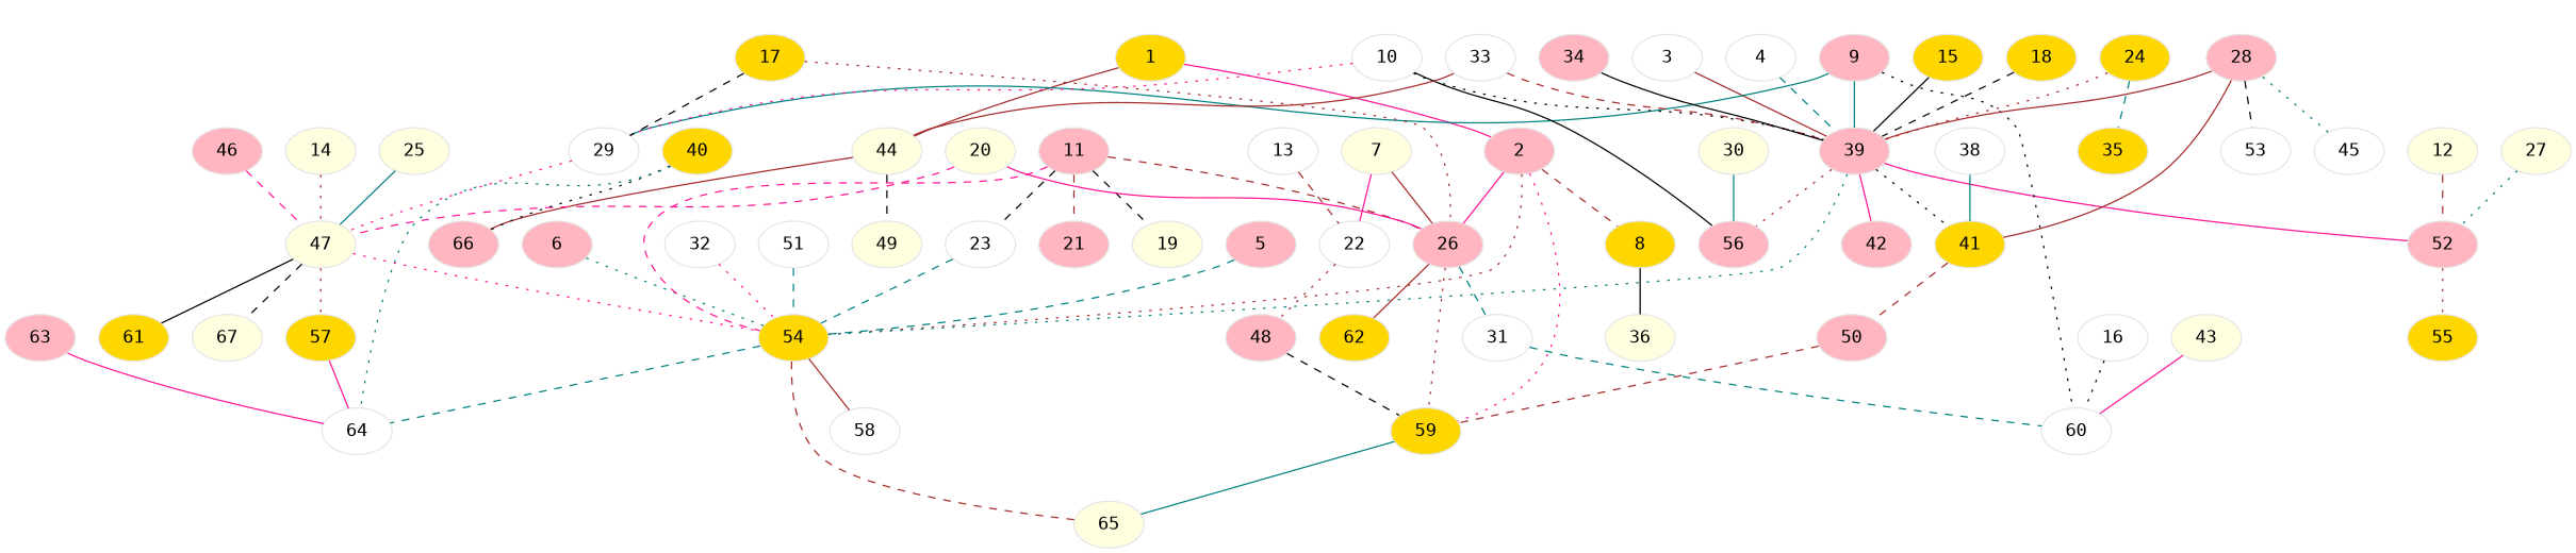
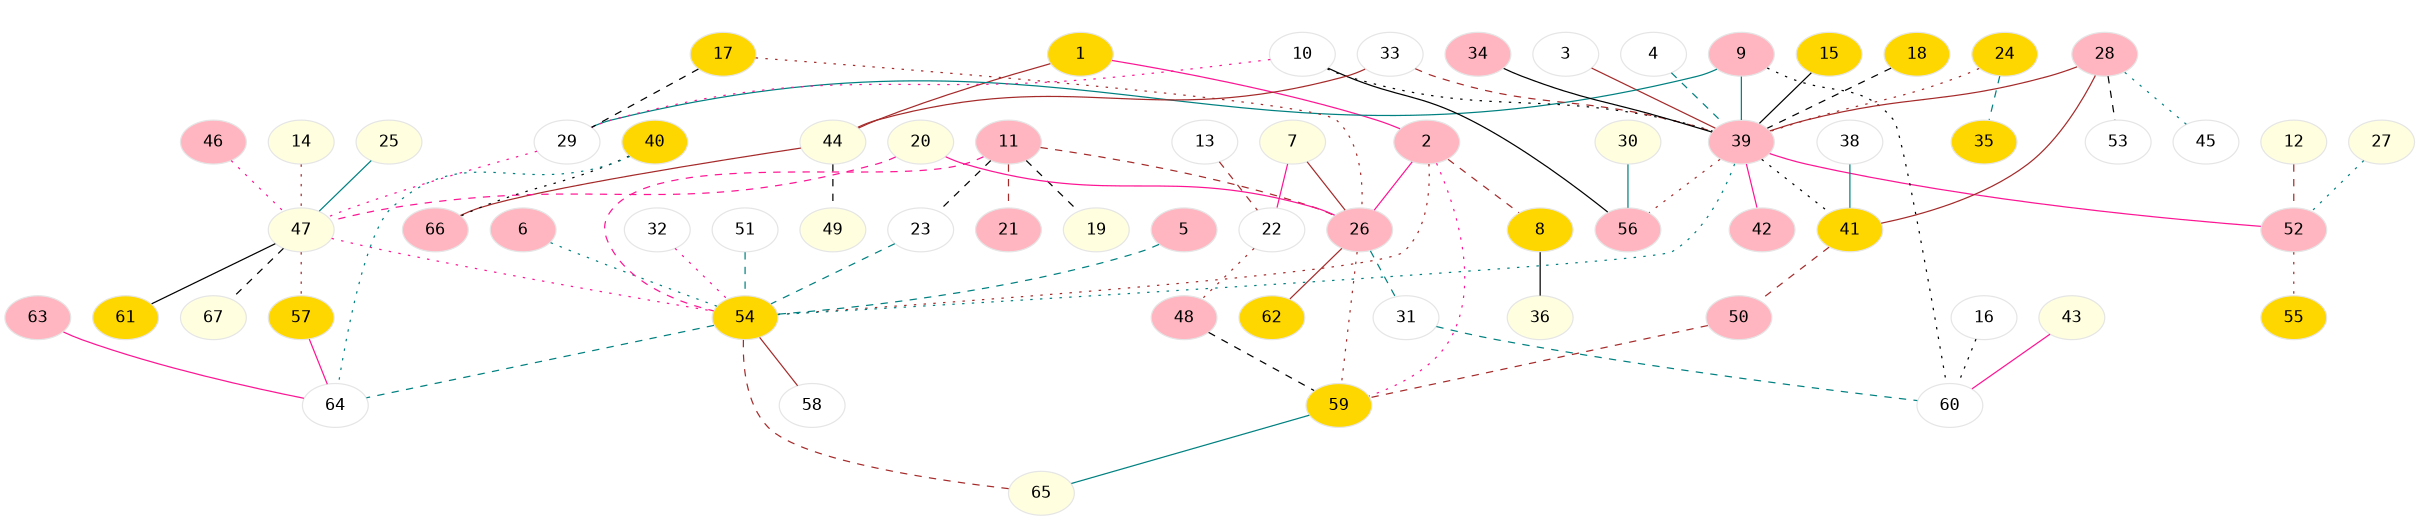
  graph {
    fontname="DejaVu Sans Mono"
    node [color=gray90 fillcolor=lightpink fontname="DejaVu Sans Mono" style=filled]
    edge [color=brown fontname="DejaVu Sans Mono" style=solid weight=1.0]
    1 [fillcolor=gold]
    2
    44 [fillcolor=lightyellow]
    8 [fillcolor=gold]
    26
    54 [fillcolor=gold]
    59 [fillcolor=gold]
    66
    49 [fillcolor=lightyellow]
    36 [fillcolor=lightyellow]
    31 [fillcolor=white]
    62 [fillcolor=gold]
    64 [fillcolor=white]
    58 [fillcolor=white]
    65 [fillcolor=lightyellow]
    3 [fillcolor=white]
    39
    56
    52
    41 [fillcolor=gold]
    42
    4 [fillcolor=white]
    5
    6
    7 [fillcolor=lightyellow]
    22 [fillcolor=white]
    48
    9
    29 [fillcolor=white]
    60 [fillcolor=white]
    47 [fillcolor=lightyellow]
    10 [fillcolor=white]
    11
    19 [fillcolor=lightyellow]
    21
    23 [fillcolor=white]
    12 [fillcolor=lightyellow]
    55 [fillcolor=gold]
    13 [fillcolor=white]
    14 [fillcolor=lightyellow]
    61 [fillcolor=gold]
    57 [fillcolor=gold]
    67 [fillcolor=lightyellow]
    15 [fillcolor=gold]
    16 [fillcolor=white]
    17 [fillcolor=gold]
    18 [fillcolor=gold]
    20 [fillcolor=lightyellow]
    24 [fillcolor=gold]
    35 [fillcolor=gold]
    25 [fillcolor=lightyellow]
    27 [fillcolor=lightyellow]
    28
    45 [fillcolor=white]
    53 [fillcolor=white]
    50
    30 [fillcolor=lightyellow]
    32 [fillcolor=white]
    33 [fillcolor=white]
    34
    38 [fillcolor=white]
    40 [fillcolor=gold]
    43 [fillcolor=lightyellow]
    46
    51 [fillcolor=white]
    63
    1 -- 2 [color=deeppink]
    1 -- 44
    2 -- 8 [style=dashed]
    2 -- 26 [color=deeppink]
    2 -- 54 [style=dotted]
    2 -- 59 [color=deeppink style=dotted]
    44 -- 66
    44 -- 49 [color=black style=dashed]
    8 -- 36 [color=black]
    26 -- 59 [style=dotted]
    26 -- 31 [color=teal style=dashed]
    26 -- 62
    54 -- 64 [color=teal style=dashed]
    54 -- 58
    54 -- 65 [style=dashed]
    59 -- 65 [color=teal]
    31 -- 60 [color=teal style=dashed]
    3 -- 39
    39 -- 54 [color=teal style=dotted]
    39 -- 56 [style=dotted]
    39 -- 52 [color=deeppink]
    39 -- 41 [color=black style=dotted]
    39 -- 42 [color=deeppink]
    52 -- 55 [style=dotted]
    41 -- 50 [style=dashed]
    4 -- 39 [color=teal style=dashed]
    5 -- 54 [color=teal style=dashed]
    6 -- 54 [color=teal style=dotted]
    7 -- 26
    7 -- 22 [color=deeppink]
    22 -- 48 [style=dotted]
    48 -- 59 [color=black style=dashed]
    9 -- 39 [color=teal]
    9 -- 29 [color=teal]
    9 -- 60 [color=black style=dotted]
    29 -- 47 [color=deeppink style=dotted]
    47 -- 54 [color=deeppink style=dotted]
    47 -- 61 [color=black]
    47 -- 57 [style=dotted]
    47 -- 67 [color=black style=dashed]
    10 -- 39 [color=black style=dotted]
    10 -- 56 [color=black]
    10 -- 29 [color=deeppink style=dotted]
    11 -- 26 [style=dashed]
    11 -- 54 [color=deeppink style=dashed]
    11 -- 19 [color=black style=dashed]
    11 -- 21 [style=dashed]
    11 -- 23 [color=black style=dashed]
    23 -- 54 [color=teal style=dashed]
    12 -- 52 [style=dashed]
    13 -- 22 [style=dashed]
    14 -- 47 [style=dotted]
    57 -- 64 [color=deeppink]
    15 -- 39 [color=black]
    16 -- 60 [color=black style=dotted]
    17 -- 26 [style=dotted]
    17 -- 29 [color=black style=dashed]
    18 -- 39 [color=black style=dashed]
    20 -- 26 [color=deeppink]
    20 -- 47 [color=deeppink style=dashed]
    24 -- 39 [style=dotted]
    24 -- 35 [color=teal style=dashed]
    25 -- 47 [color=teal]
    27 -- 52 [color=teal style=dotted]
    28 -- 39
    28 -- 41
    28 -- 45 [color=teal style=dotted]
    28 -- 53 [color=black style=dashed]
    50 -- 59 [style=dashed]
    30 -- 56 [color=teal]
    32 -- 54 [color=deeppink style=dotted]
    33 -- 44
    33 -- 39 [style=dashed]
    34 -- 39 [color=black]
    38 -- 41 [color=teal]
    40 -- 66 [color=black style=dotted]
    40 -- 64 [color=teal style=dotted]
    43 -- 60 [color=deeppink]
-   46 -- 47 [color=deeppink style=dashed]
+   46 -- 47 [color=deeppink style=dotted]
    51 -- 54 [color=teal style=dashed]
    63 -- 64 [color=deeppink]
  }
